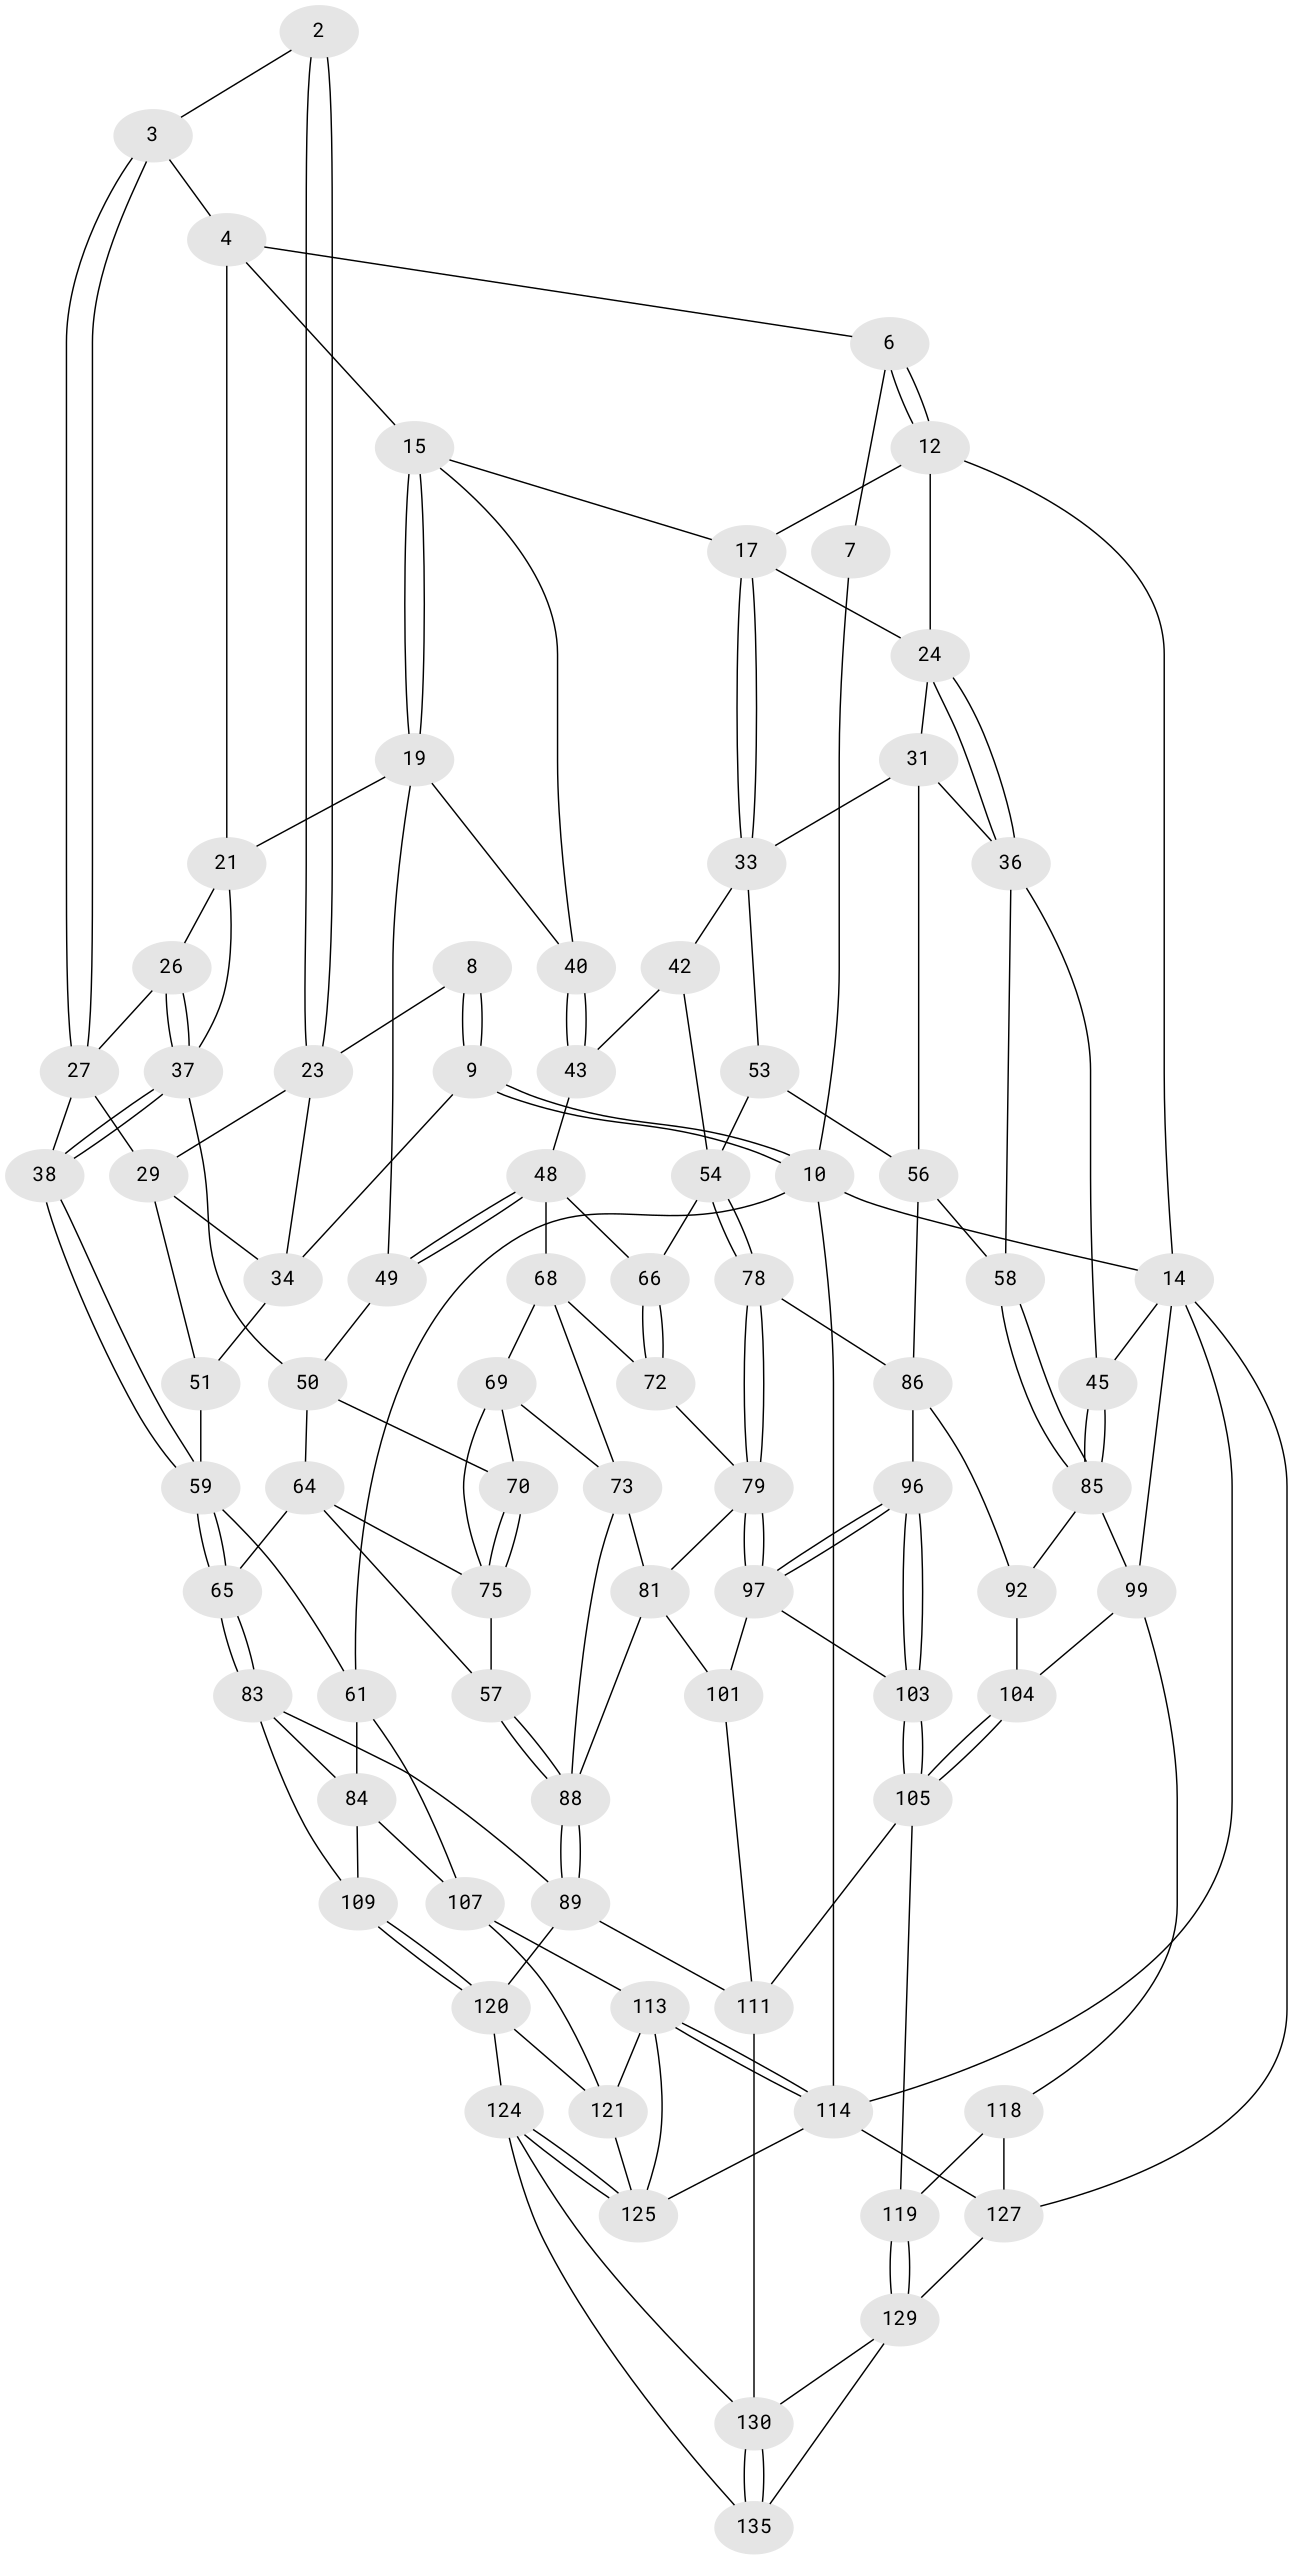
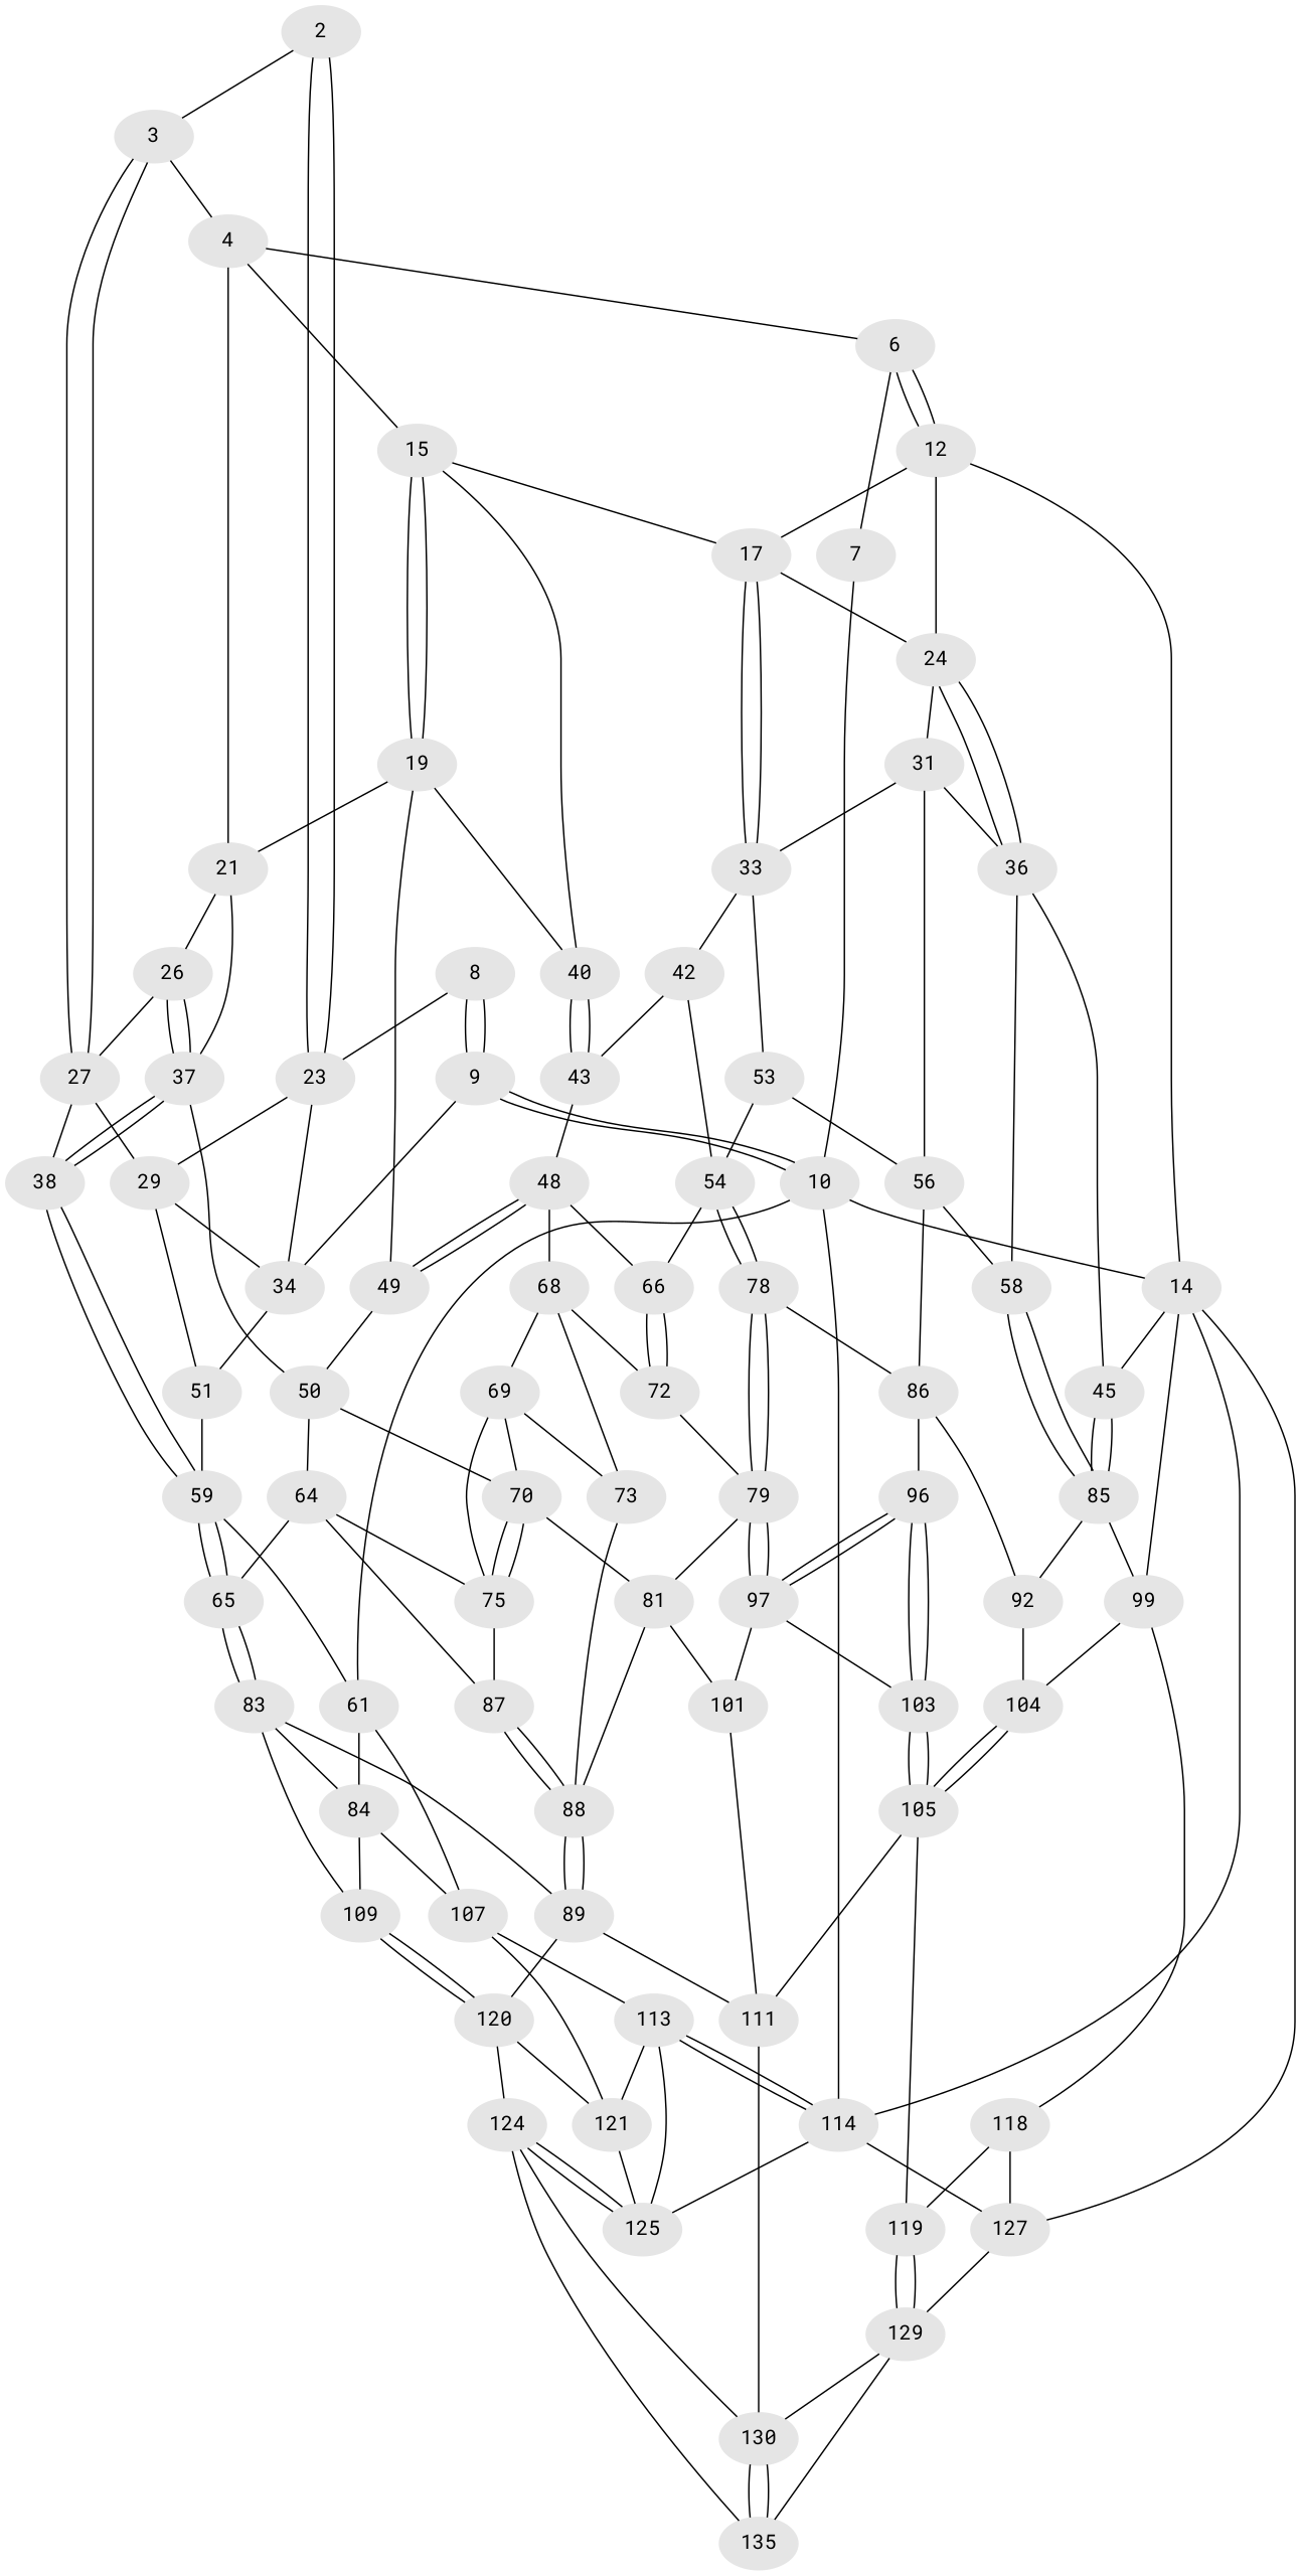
  graph {
    fontname="Roboto Mono"
    node [color=gray90 fontname="Roboto Mono" style=filled]
    edge [fontname="Roboto Mono"]
    2
    3
    23 [super="+30"]
    8
    9
    4 [super="+5"]
    27 [super="+28"]
    34 [super="+35"]
    29 [super="+44"]
    6
    15 [super="+16"]
    21 [super="+22"]
    38
    7
    12 [super="+13"]
    17 [super="+18"]
    19 [super="+20"]
    40
    26
    37 [super="+39"]
    10 [super="+11"]
    14 [super="+98"]
    24 [super="+25"]
    61 [super="+62"]
    114 [super="+136"]
    51
    45
    99 [super="+117"]
    127 [super="+128"]
    84 [super="+106"]
    107 [super="+108"]
    125 [super="+126"]
    33 [super="+41"]
    31 [super="+32"]
    36 [super="+46"]
    85 [super="+91"]
    104 [super="+115"]
    118
    129 [super="+132"]
    49
    43 [super="+47"]
    42 [super="+52"]
    53
    50 [super="+63"]
    56 [super="+57"]
    58
    59 [super="+60"]
    86 [super="+94"]
    54 [super="+55"]
    64 [super="+76"]
    70
    65
    48 [super="+67"]
    66
    78
    68 [super="+71"]
    92 [super="+93"]
    72
    69 [super="+74"]
    73 [super="+82"]
    75 [super="+77"]
-   87 [label=57]
+   87
    79 [super="+80"]
    96
    83 [super="+90"]
    109
    113 [super="+134"]
    121 [super="+122"]
    88 [super="+95"]
    89 [super="+116"]
    81 [super="+102"]
    97 [super="+100"]
    101
    103
    111 [super="+112"]
    120 [super="+123"]
    130 [super="+131"]
    124 [super="+133"]
    105 [super="+110"]
    119
    135
    2 -- 3
    2 -- 23
    2 -- 23
    3 -- 4
    3 -- 27
    3 -- 27
    23 -- 34
    23 -- 29
    8 -- 23
    8 -- 9
    8 -- 9
    9 -- 34
    9 -- 10
    9 -- 10
    4 -- 6
    4 -- 15
    4 -- 21
    27 -- 29
    27 -- 38
    34 -- 51
    29 -- 34
    29 -- 51
    6 -- 7
    6 -- 12
    6 -- 12
    15 -- 17
    15 -- 19
    15 -- 19
    15 -- 40
    21 -- 26
    21 -- 37
    38 -- 59
    38 -- 59
    7 -- 10
    12 -- 17
    12 -- 14
    12 -- 24
    17 -- 24
    17 -- 33
    17 -- 33
    19 -- 21
    19 -- 40
    19 -- 49
    40 -- 43
    40 -- 43
    26 -- 27
    26 -- 37
    26 -- 37
    37 -- 38
    37 -- 38
    37 -- 50
    10 -- 14
    10 -- 61
    10 -- 114
    14 -- 114
    14 -- 45
    14 -- 99
    14 -- 127
    24 -- 31
    24 -- 36
    24 -- 36
    61 -- 84
    61 -- 107
    114 -- 127
    114 -- 125
    51 -- 59
    45 -- 85
    45 -- 85
    99 -- 104
    99 -- 118
    127 -- 129
    84 -- 107
    84 -- 109
    107 -- 113
    107 -- 121
    33 -- 42
    33 -- 53
    31 -- 33
    31 -- 36
    31 -- 56
    36 -- 45
    36 -- 58
    85 -- 99
    85 -- 92
    104 -- 105
    104 -- 105
    118 -- 127
    118 -- 119
    129 -- 130
    129 -- 135
    49 -- 50
    43 -- 48
    42 -- 43 [weight=2]
    42 -- 54
    53 -- 56
    53 -- 54
    50 -- 64
    50 -- 70
    56 -- 58
    56 -- 86
    58 -- 85
    58 -- 85
    59 -- 61
    59 -- 65
    59 -- 65
    86 -- 92
    86 -- 96
    54 -- 66
    54 -- 78
    54 -- 78
    64 -- 65
    64 -- 75
    64 -- 87
    70 -- 75
    70 -- 75
    65 -- 83
    65 -- 83
    48 -- 49
    48 -- 49
    48 -- 66
    48 -- 68
    66 -- 72
    66 -- 72
    78 -- 86
    78 -- 79
    78 -- 79
    68 -- 72
    68 -- 69
    68 -- 73
    92 -- 104 [weight=2]
    72 -- 79
    69 -- 70
    69 -- 73
    69 -- 75
    73 -- 88
-   73 -- 81
+   70 -- 81
    75 -- 87
    87 -- 88
    87 -- 88
    79 -- 81
    79 -- 97
    79 -- 97
    96 -- 97
    96 -- 97
    96 -- 103
    96 -- 103
    83 -- 84
    83 -- 109
    83 -- 89
    109 -- 120
    109 -- 120
    113 -- 114
    113 -- 114
    113 -- 125
    113 -- 121
    121 -- 125
    88 -- 89
    88 -- 89
    89 -- 111
    89 -- 120
    81 -- 88
    81 -- 101
    97 -- 101
    97 -- 103
    101 -- 111
    103 -- 105
    103 -- 105
    111 -- 130
    120 -- 121
    120 -- 124
    130 -- 135
    130 -- 135
    124 -- 125
    124 -- 125
    124 -- 130
    124 -- 135
    105 -- 111
    105 -- 119
    119 -- 129
    119 -- 129
  }
